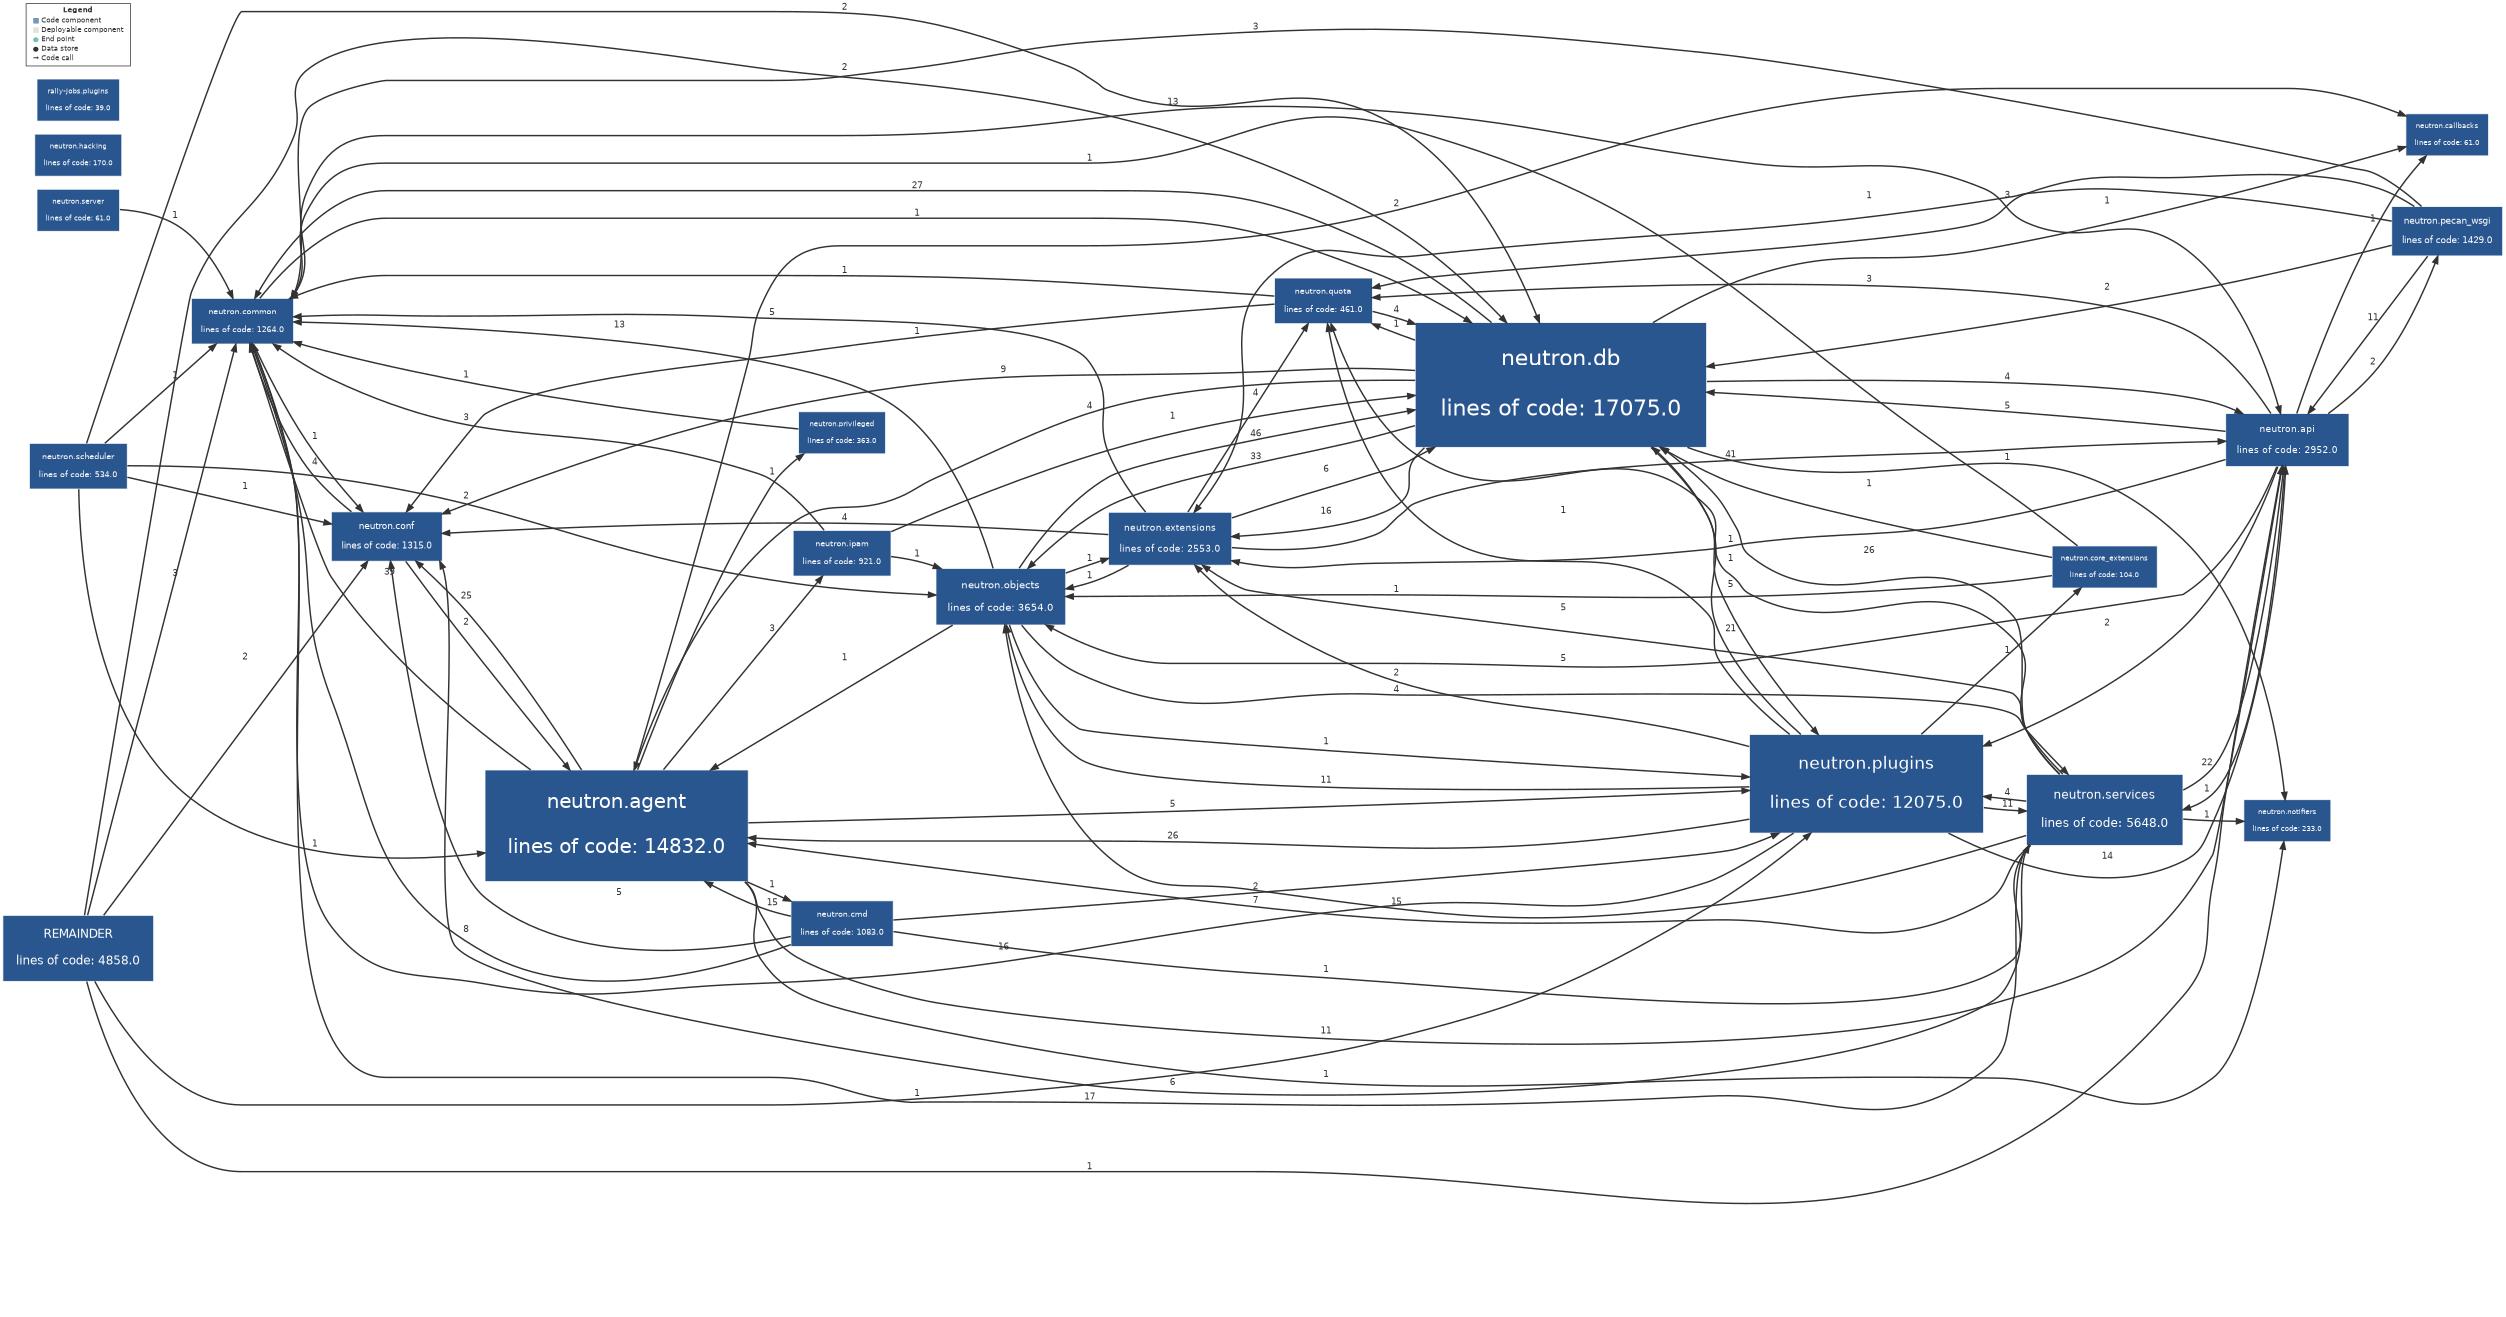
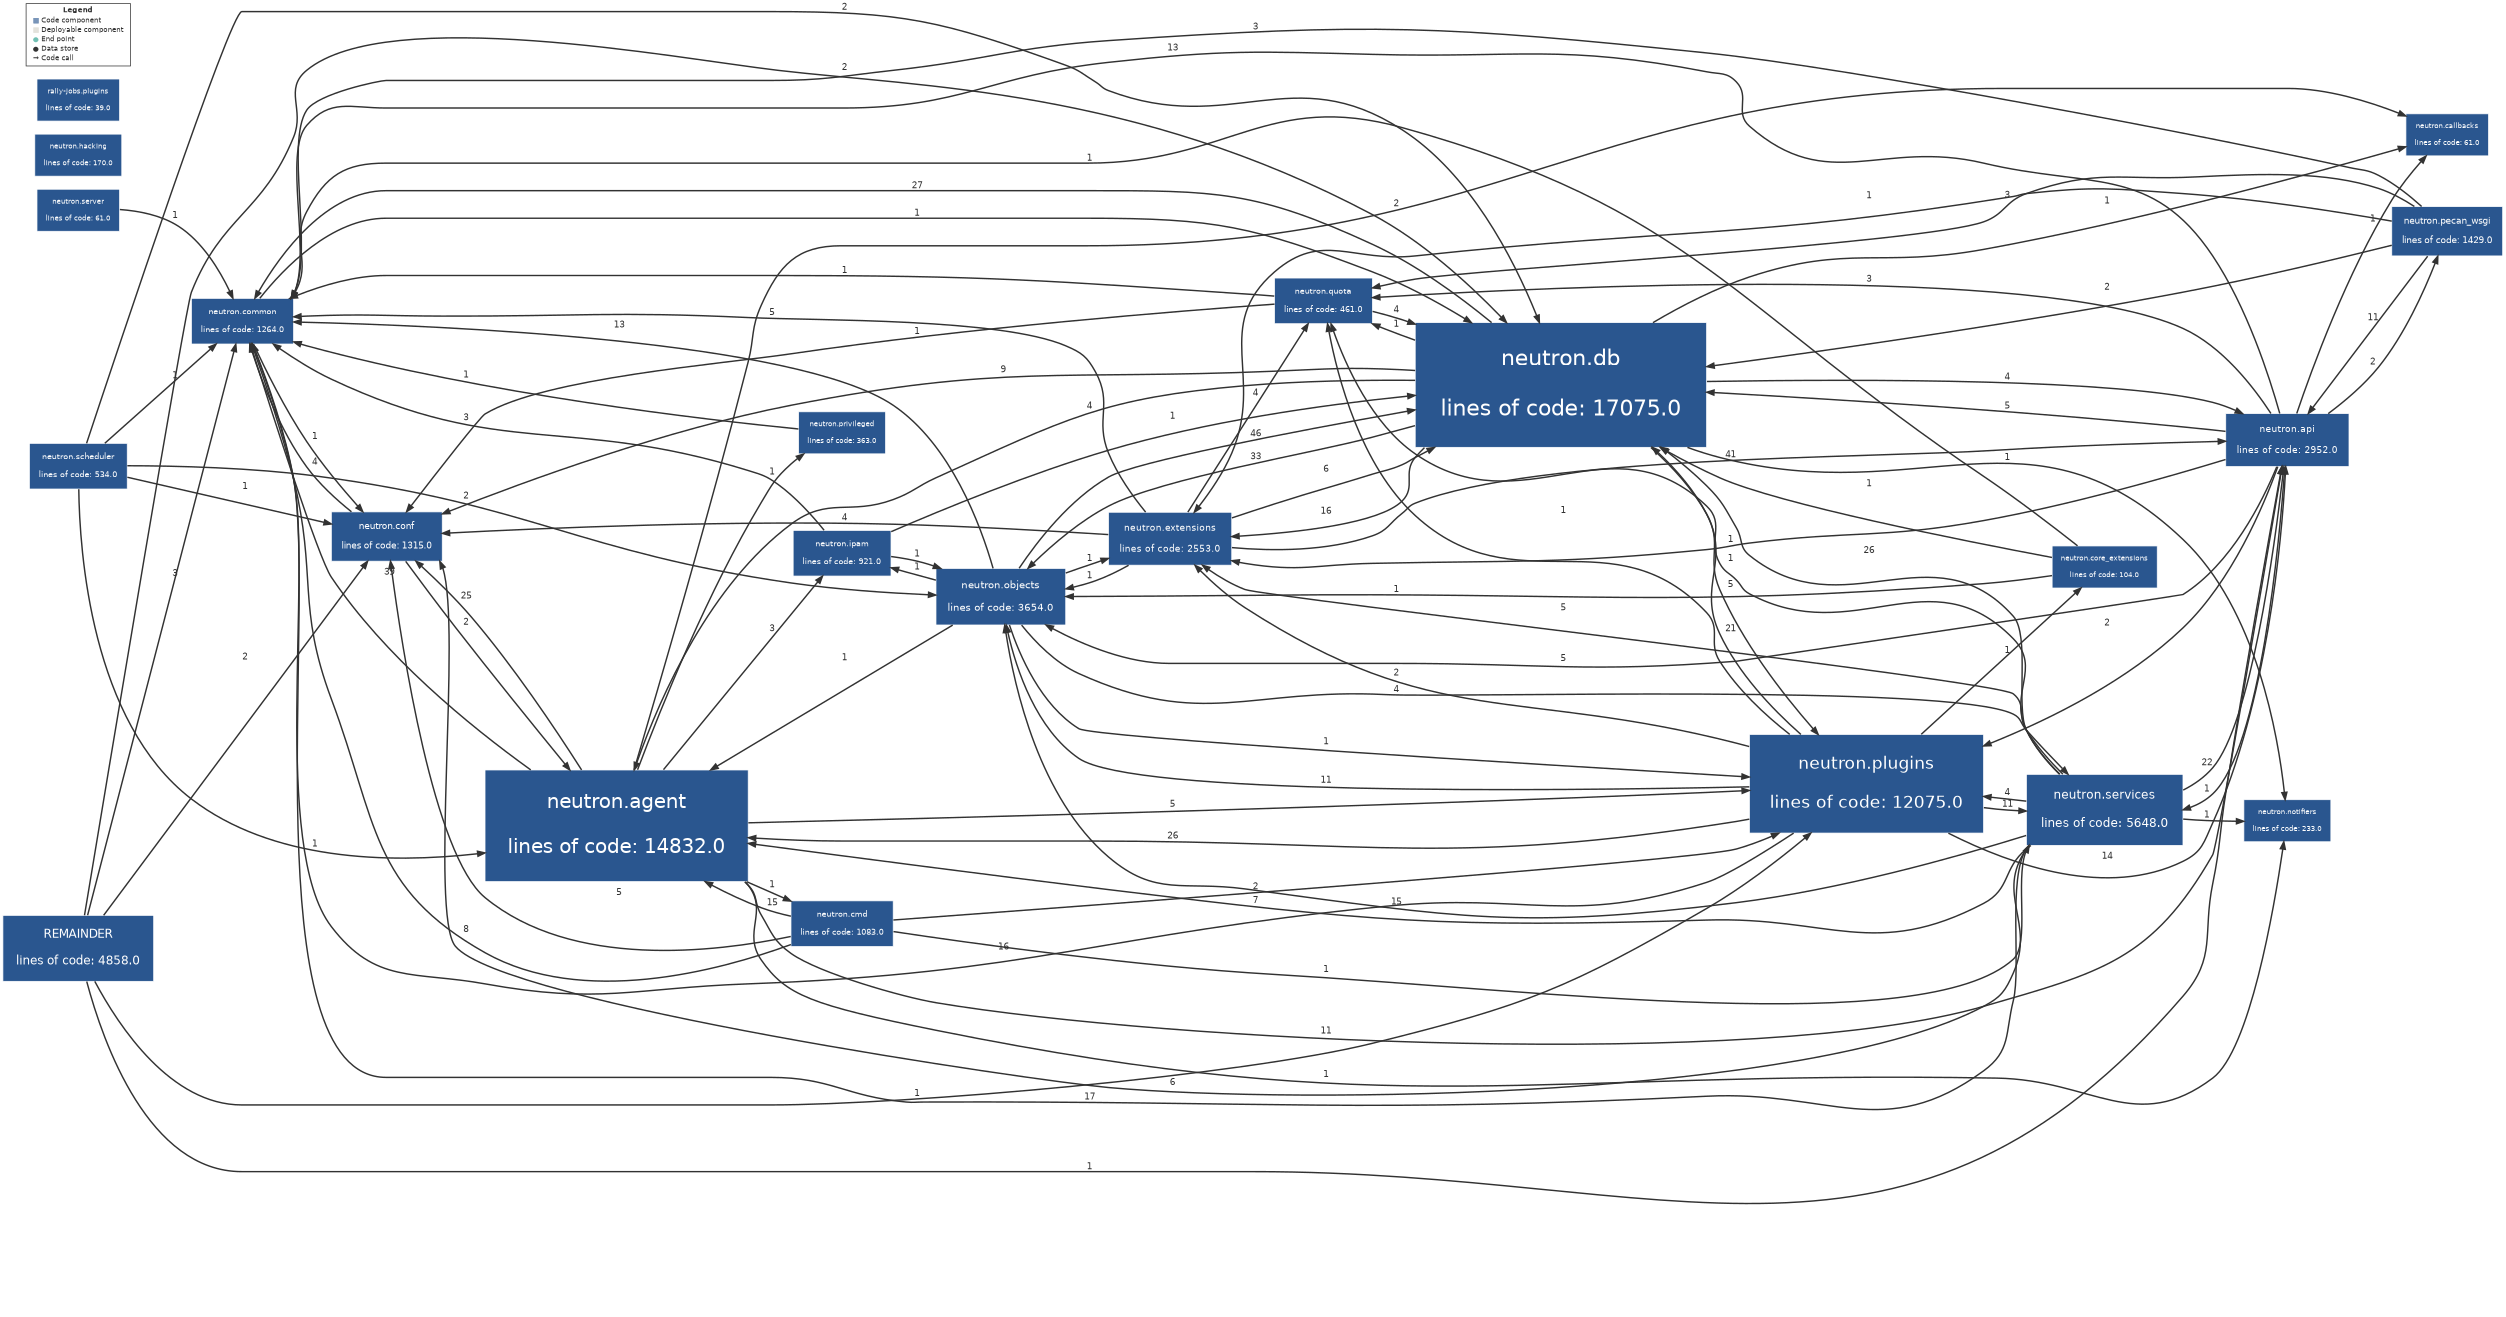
  digraph {
    compound=true
    fontname="DejaVu Sans"
    rankdir=LR
    node [color="#FFFFFF" fillcolor="#2A568F" fontcolor="#FFFFFF" fontname="DejaVu Sans" fontsize=10 margin=0.16 penwidth=1 shape=box style=filled]
    edge [color="#323232" fontcolor="#323232" fontname="DejaVu Sans" fontsize=12 penwidth=2]
    n1 [fontsize=16 label="REMAINDER\n\nlines of code: 4858.0" margin=0.256]
    n2 [fontsize=11 label="neutron.common\n\nlines of code: 1264.0" margin=0.176]
    n3 [fontsize=24 label="neutron.plugins\n\nlines of code: 12075.0" margin=0.384]
    n4 [fontsize=12 label="neutron.conf\n\nlines of code: 1315.0" margin=0.192]
    n5 [fontsize=30 label="neutron.db\n\nlines of code: 17075.0" margin=0.48]
    n6 [fontsize=13 label="neutron.api\n\nlines of code: 2952.0" margin=0.20800000000000002]
    n7 [fontsize=27 label="neutron.agent\n\nlines of code: 14832.0" margin=0.432]
    n8 [fontsize=14 label="neutron.objects\n\nlines of code: 3654.0" margin=0.224]
    n9 [fontsize=17 label="neutron.services\n\nlines of code: 5648.0" margin=0.272]
    n10 [fontsize=13 label="neutron.extensions\n\nlines of code: 2553.0" margin=0.20800000000000002]
    n11 [fontsize=11 label="neutron.quota\n\nlines of code: 461.0" margin=0.176]
    n12 [label="neutron.core_extensions\n\nlines of code: 104.0"]
    n13 [label="neutron.callbacks\n\nlines of code: 61.0"]
    n14 [label="neutron.notifiers\n\nlines of code: 233.0"]
    n15 [fontsize=12 label="neutron.pecan_wsgi\n\nlines of code: 1429.0" margin=0.192]
    n16 [fontsize=11 label="neutron.cmd\n\nlines of code: 1083.0" margin=0.176]
    n17 [label="neutron.privileged\n\nlines of code: 363.0"]
    n18 [fontsize=11 label="neutron.ipam\n\nlines of code: 921.0" margin=0.176]
    n19 [fontsize=11 label="neutron.scheduler\n\nlines of code: 534.0" margin=0.176]
    n20 [label="neutron.hacking\n\nlines of code: 170.0"]
    n21 [label="rally-jobs.plugins\n\nlines of code: 39.0"]
    n22 [label="neutron.server\n\nlines of code: 61.0"]
    n23 [color="#323232" fillcolor="#FFFFFF" fontcolor="#323232" label=<<TABLE BORDER="0" CELLPADDING="1" CELLSPACING="0"> <TR><TD COLSPAN="2"><B>Legend</B></TD></TR> <TR><TD><FONT COLOR="#2A568F">&#9638;</FONT></TD><TD ALIGN="left">Code component</TD></TR> <TR><TD><FONT COLOR="#D2D1C7">&#9638;</FONT></TD><TD ALIGN="left">Deployable component</TD></TR> <TR><TD><FONT COLOR="#72C0B4">&#9679;</FONT></TD><TD ALIGN="left">End point</TD></TR> <TR><TD><FONT COLOR="#323232">&#9679;</FONT></TD><TD ALIGN="left">Data store</TD></TR> <TR><TD><FONT COLOR="#323232">&rarr;</FONT></TD><TD ALIGN="left">Code call</TD></TR> </TABLE> > margin=""]
    n1 -> n2 [label="  3"]
    n1 -> n3 [label="  1"]
    n1 -> n4 [label="  2"]
    n1 -> n5 [label="  2"]
    n1 -> n6 [label="  1"]
    n2 -> n4 [label="  1"]
    n2 -> n5 [label="  1"]
    n3 -> n2 [label="  16"]
    n3 -> n5 [label="  21"]
    n3 -> n6 [label="  14"]
    n3 -> n7 [label="  26"]
    n3 -> n8 [label="  11"]
    n3 -> n9 [label="  11"]
    n3 -> n10 [label="  2"]
    n3 -> n11 [label="  1"]
    n3 -> n12 [label="  1"]
    n4 -> n2 [label="  4"]
    n4 -> n7 [label="  2"]
    n5 -> n2 [label="  27"]
    n5 -> n3 [label="  5"]
    n5 -> n4 [label="  9"]
    n5 -> n6 [label="  4"]
    n5 -> n7 [label="  4"]
    n5 -> n8 [label="  33"]
    n5 -> n10 [label="  16"]
    n5 -> n11 [label="  1"]
    n5 -> n13 [label="  1"]
    n5 -> n14 [label="  1"]
-   n2 -> n6 [label="  13"]
+   n6 -> n2 [label="  13"]
    n6 -> n3 [label="  2"]
    n6 -> n5 [label="  5"]
    n6 -> n8 [label="  5"]
    n6 -> n9 [label="  1"]
    n6 -> n10 [label="  1"]
    n6 -> n11 [label="  3"]
    n6 -> n13 [label="  1"]
    n6 -> n15 [label="  2"]
    n7 -> n2 [label="  39"]
    n7 -> n3 [label="  5"]
    n7 -> n4 [label="  25"]
    n7 -> n6 [label="  11"]
    n7 -> n13 [label="  2"]
    n7 -> n14 [label="  1"]
    n7 -> n16 [label="  1"]
    n7 -> n17 [label="  1"]
    n7 -> n18 [label="  3"]
    n8 -> n2 [label="  13"]
    n8 -> n3 [label="  1"]
    n8 -> n5 [label="  46"]
    n8 -> n7 [label="  1"]
    n8 -> n9 [label="  4"]
    n8 -> n10 [label="  1"]
+   n8 -> n18 [label="  1"]
    n9 -> n2 [label="  17"]
    n9 -> n3 [label="  4"]
    n9 -> n4 [label="  6"]
    n9 -> n5 [label="  26"]
    n9 -> n6 [label="  22"]
    n9 -> n7 [label="  7"]
    n9 -> n8 [label="  15"]
    n9 -> n10 [label="  5"]
    n9 -> n11 [label="  1"]
    n9 -> n14 [label="  1"]
    n10 -> n2 [label="  5"]
    n10 -> n4 [label="  4"]
    n10 -> n5 [label="  6"]
    n10 -> n6 [label="  41"]
    n10 -> n8 [label="  1"]
    n10 -> n11 [label="  4"]
    n11 -> n2 [label="  1"]
    n11 -> n4 [label="  1"]
    n11 -> n5 [label="  4"]
    n12 -> n2 [label="  1"]
    n12 -> n5 [label="  1"]
    n12 -> n8 [label="  1"]
    n15 -> n2 [label="  3"]
    n15 -> n5 [label="  2"]
    n15 -> n6 [label="  11"]
    n15 -> n10 [label="  1"]
    n15 -> n11 [label="  3"]
    n16 -> n2 [label="  8"]
    n16 -> n3 [label="  2"]
    n16 -> n4 [label="  5"]
    n16 -> n7 [label="  15"]
    n16 -> n9 [label="  1"]
    n17 -> n2 [label="  1"]
    n18 -> n2 [label="  3"]
    n18 -> n5 [label="  1"]
    n18 -> n8 [label="  1"]
    n19 -> n2 [label="  1"]
    n19 -> n4 [label="  1"]
    n19 -> n5 [label="  2"]
    n19 -> n7 [label="  1"]
    n19 -> n8 [label="  2"]
    n22 -> n2 [label="  1"]
  }
